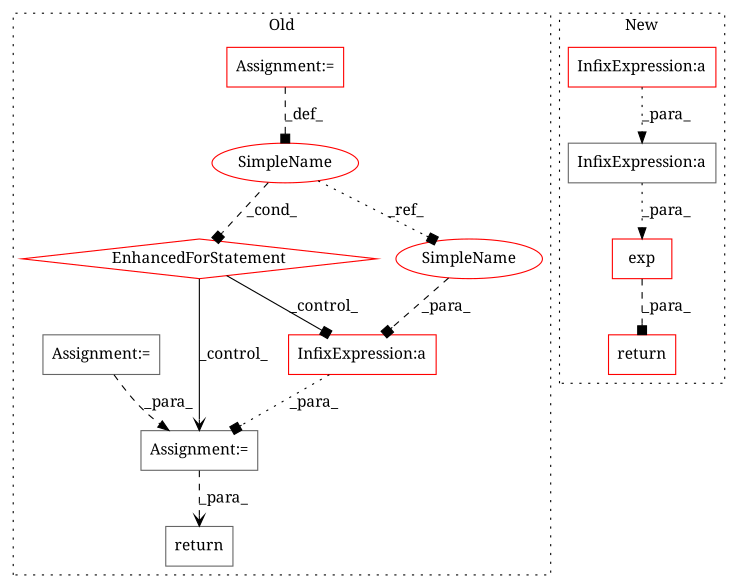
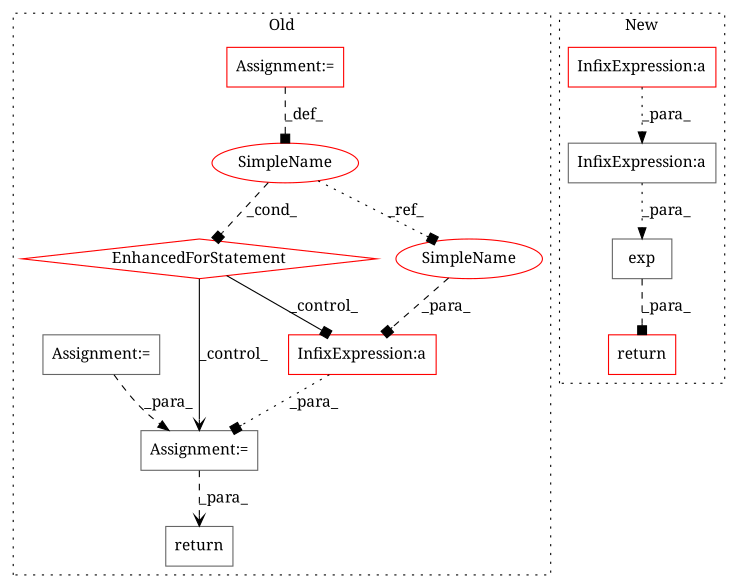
  digraph {
    fontname="Noto Serif"
    node [a=7 l=1 s="13455,13530" shape=box color=red fontname="Noto Serif"]
    edge [style=dashed arrowhead=box fontname="Noto Serif"]
    n1 [a=70 l="57,2" label=EnhancedForStatement shape=diamond]
    n2 [l="57,2" label="Assignment:="]
    n3 [label="Assignment:=" s=13545 color=gray40]
    n4 [label="Assignment:=" s=13433 color=gray40]
    n5 [a=42 label=SimpleName s=13516 shape=ellipse]
    n6 [a=41 l=7 label=return s=13618 color=gray40]
    n7 [a=27 l=3 label="InfixExpression:a" s=13552]
    n8 [a=42 label=SimpleName s=13555 shape=ellipse]
-   n9 [a=32 l="4,1" label=exp s="11867,11938"]
+   n9 [a=32 l="4,1" label=exp s="11867,11938" color=gray40]
    n10 [a=27 l=3 label="InfixExpression:a" s=11932]
    n11 [a=41 l=7 label=return s=11955]
    n12 [a=27 l=3 label="InfixExpression:a" s=11912 color=gray40]
    subgraph cluster_1 {
      label=Old
      style=dotted
      n1
      n2
      n3
      n4
      n5
      n6
      n7
      n8
    }
    subgraph cluster_2 {
      label=New
      style=dotted
      n9
      n10
      n11
      n12
    }
    n1 -> n3 [label=_control_ style=solid arrowhead=vee]
    n1 -> n7 [label=_control_ style=solid]
    n2 -> n5 [label=_def_]
    n3 -> n6 [label=_para_ arrowhead=vee]
    n4 -> n3 [label=_para_ arrowhead=normal]
    n5 -> n1 [label=_cond_]
    n5 -> n8 [label=_ref_ style=dotted]
    n7 -> n3 [label=_para_ style=dotted]
    n8 -> n7 [label=_para_]
    n9 -> n11 [label=_para_]
    n10 -> n12 [label=_para_ style=dotted arrowhead=normal]
    n12 -> n9 [label=_para_ style=dotted arrowhead=normal]
  }
